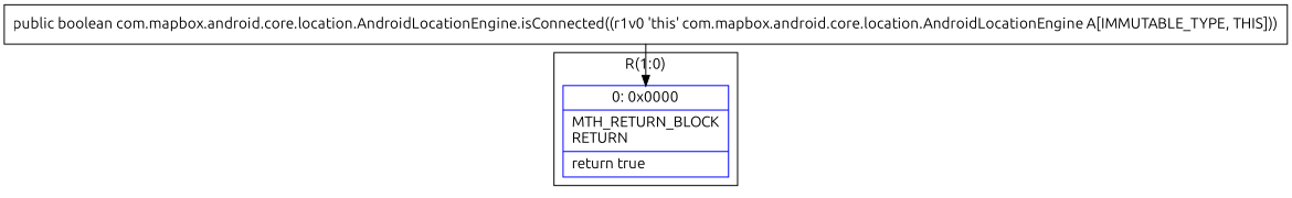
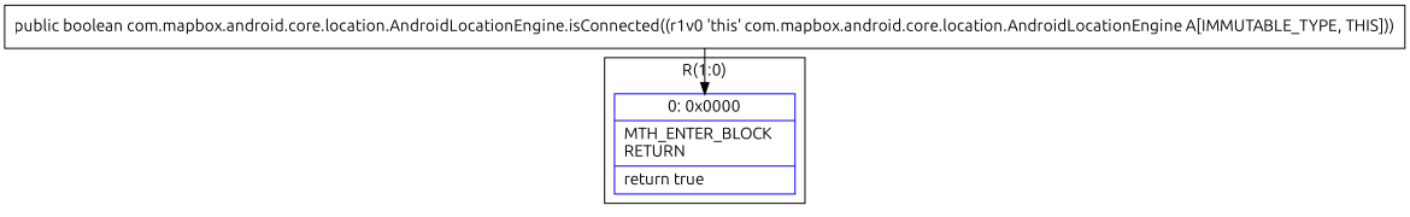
  digraph {
    fontname=Ubuntu
    node [shape=record fontname=Ubuntu]
-   n1 [color=blue label="{0\:\ 0x0000|MTH_RETURN_BLOCK\lRETURN\l|return true\l}"]
+   n1 [color=blue label="{0\:\ 0x0000|MTH_ENTER_BLOCK\lRETURN\l|return true\l}"]
    n2 [label="{public boolean com.mapbox.android.core.location.AndroidLocationEngine.isConnected((r1v0 'this' com.mapbox.android.core.location.AndroidLocationEngine A[IMMUTABLE_TYPE, THIS])) }"]
    subgraph cluster_1 {
      label="R(1:0)"
      n1
    }
    n2 -> n1 [fontname=Ubuntu]
  }
